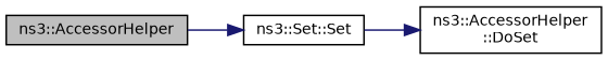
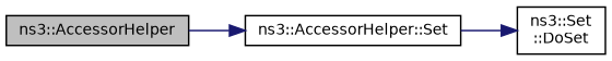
  digraph {
    rankdir=LR
    node [color=black fillcolor=white fontname=Helvetica fontsize=10 shape=record style=filled]
    edge [color=midnightblue fontname=Helvetica fontsize=10 labelfontname=Helvetica labelfontsize=10 style=solid]
    n1 [fillcolor=grey75 fontcolor=black height=0.2 label="ns3::AccessorHelper" width=0.4]
-   n2 [height=0.2 label="ns3::Set::Set" width=0.4]
-   n3 [height=0.2 label="ns3::AccessorHelper\l::DoSet" width=0.4]
+   n2 [height=0.2 label="ns3::AccessorHelper::Set" width=0.4]
+   n3 [height=0.2 label="ns3::Set\l::DoSet" width=0.4]
    n1 -> n2
    n2 -> n3
  }
